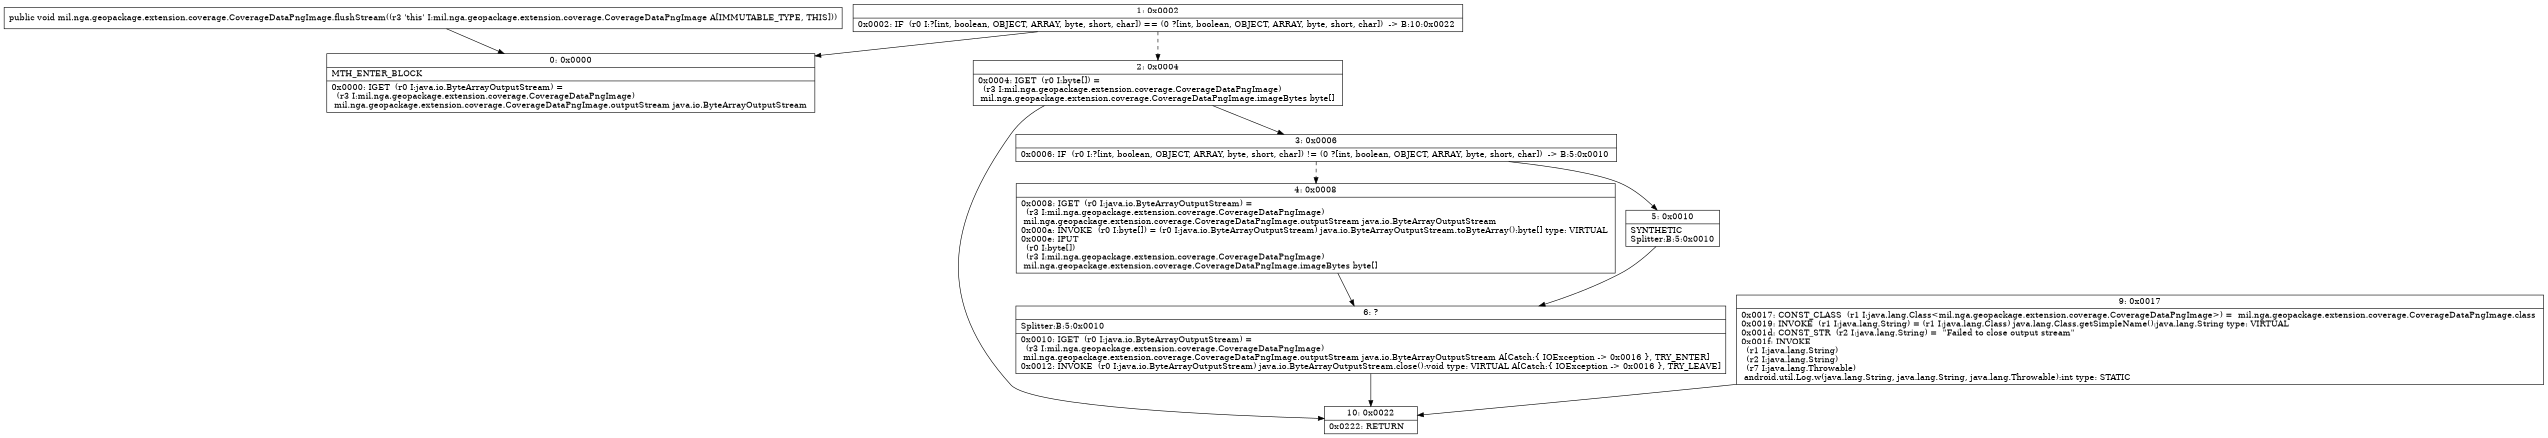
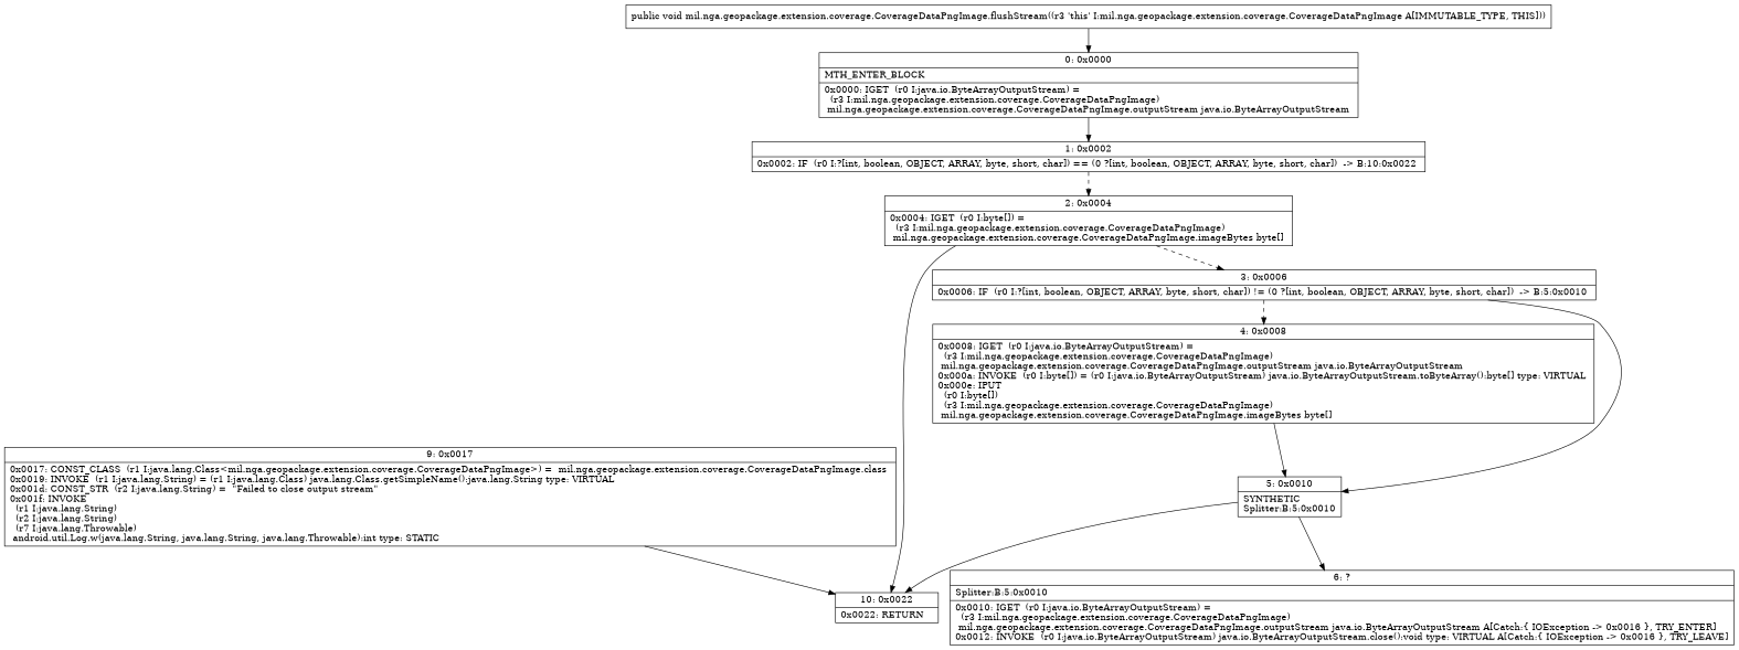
  digraph {
    node [shape=record]
    n1 [label="{0\:\ 0x0000|MTH_ENTER_BLOCK\l|0x0000: IGET  (r0 I:java.io.ByteArrayOutputStream) = \l  (r3 I:mil.nga.geopackage.extension.coverage.CoverageDataPngImage)\l mil.nga.geopackage.extension.coverage.CoverageDataPngImage.outputStream java.io.ByteArrayOutputStream \l}"]
    n2 [label="{1\:\ 0x0002|0x0002: IF  (r0 I:?[int, boolean, OBJECT, ARRAY, byte, short, char]) == (0 ?[int, boolean, OBJECT, ARRAY, byte, short, char])  \-\> B:10:0x0022 \l}"]
    n3 [label="{2\:\ 0x0004|0x0004: IGET  (r0 I:byte[]) = \l  (r3 I:mil.nga.geopackage.extension.coverage.CoverageDataPngImage)\l mil.nga.geopackage.extension.coverage.CoverageDataPngImage.imageBytes byte[] \l}"]
-   n4 [label="{10\:\ 0x0022|0x0222: RETURN   \l}"]
+   n4 [label="{10\:\ 0x0022|0x0022: RETURN   \l}"]
    n5 [label="{3\:\ 0x0006|0x0006: IF  (r0 I:?[int, boolean, OBJECT, ARRAY, byte, short, char]) != (0 ?[int, boolean, OBJECT, ARRAY, byte, short, char])  \-\> B:5:0x0010 \l}"]
    n6 [label="{4\:\ 0x0008|0x0008: IGET  (r0 I:java.io.ByteArrayOutputStream) = \l  (r3 I:mil.nga.geopackage.extension.coverage.CoverageDataPngImage)\l mil.nga.geopackage.extension.coverage.CoverageDataPngImage.outputStream java.io.ByteArrayOutputStream \l0x000a: INVOKE  (r0 I:byte[]) = (r0 I:java.io.ByteArrayOutputStream) java.io.ByteArrayOutputStream.toByteArray():byte[] type: VIRTUAL \l0x000e: IPUT  \l  (r0 I:byte[])\l  (r3 I:mil.nga.geopackage.extension.coverage.CoverageDataPngImage)\l mil.nga.geopackage.extension.coverage.CoverageDataPngImage.imageBytes byte[] \l}"]
    n7 [label="{5\:\ 0x0010|SYNTHETIC\lSplitter:B:5:0x0010\l}"]
    n8 [label="{6\:\ ?|Splitter:B:5:0x0010\l|0x0010: IGET  (r0 I:java.io.ByteArrayOutputStream) = \l  (r3 I:mil.nga.geopackage.extension.coverage.CoverageDataPngImage)\l mil.nga.geopackage.extension.coverage.CoverageDataPngImage.outputStream java.io.ByteArrayOutputStream A[Catch:\{ IOException \-\> 0x0016 \}, TRY_ENTER]\l0x0012: INVOKE  (r0 I:java.io.ByteArrayOutputStream) java.io.ByteArrayOutputStream.close():void type: VIRTUAL A[Catch:\{ IOException \-\> 0x0016 \}, TRY_LEAVE]\l}"]
    n9 [label="{9\:\ 0x0017|0x0017: CONST_CLASS  (r1 I:java.lang.Class\<mil.nga.geopackage.extension.coverage.CoverageDataPngImage\>) =  mil.nga.geopackage.extension.coverage.CoverageDataPngImage.class \l0x0019: INVOKE  (r1 I:java.lang.String) = (r1 I:java.lang.Class) java.lang.Class.getSimpleName():java.lang.String type: VIRTUAL \l0x001d: CONST_STR  (r2 I:java.lang.String) =  \"Failed to close output stream\" \l0x001f: INVOKE  \l  (r1 I:java.lang.String)\l  (r2 I:java.lang.String)\l  (r7 I:java.lang.Throwable)\l android.util.Log.w(java.lang.String, java.lang.String, java.lang.Throwable):int type: STATIC \l}"]
    n10 [label="{public void mil.nga.geopackage.extension.coverage.CoverageDataPngImage.flushStream((r3 'this' I:mil.nga.geopackage.extension.coverage.CoverageDataPngImage A[IMMUTABLE_TYPE, THIS])) }"]
-   n2 -> n1
+   n1 -> n2
    n2 -> n3 [style=dashed]
    n3 -> n4
-   n3 -> n5
+   n3 -> n5 [style=dashed]
    n5 -> n6 [style=dashed]
    n5 -> n7
-   n6 -> n8
+   n6 -> n7
    n7 -> n8
-   n8 -> n4
+   n7 -> n4
    n9 -> n4
    n10 -> n1
  }
